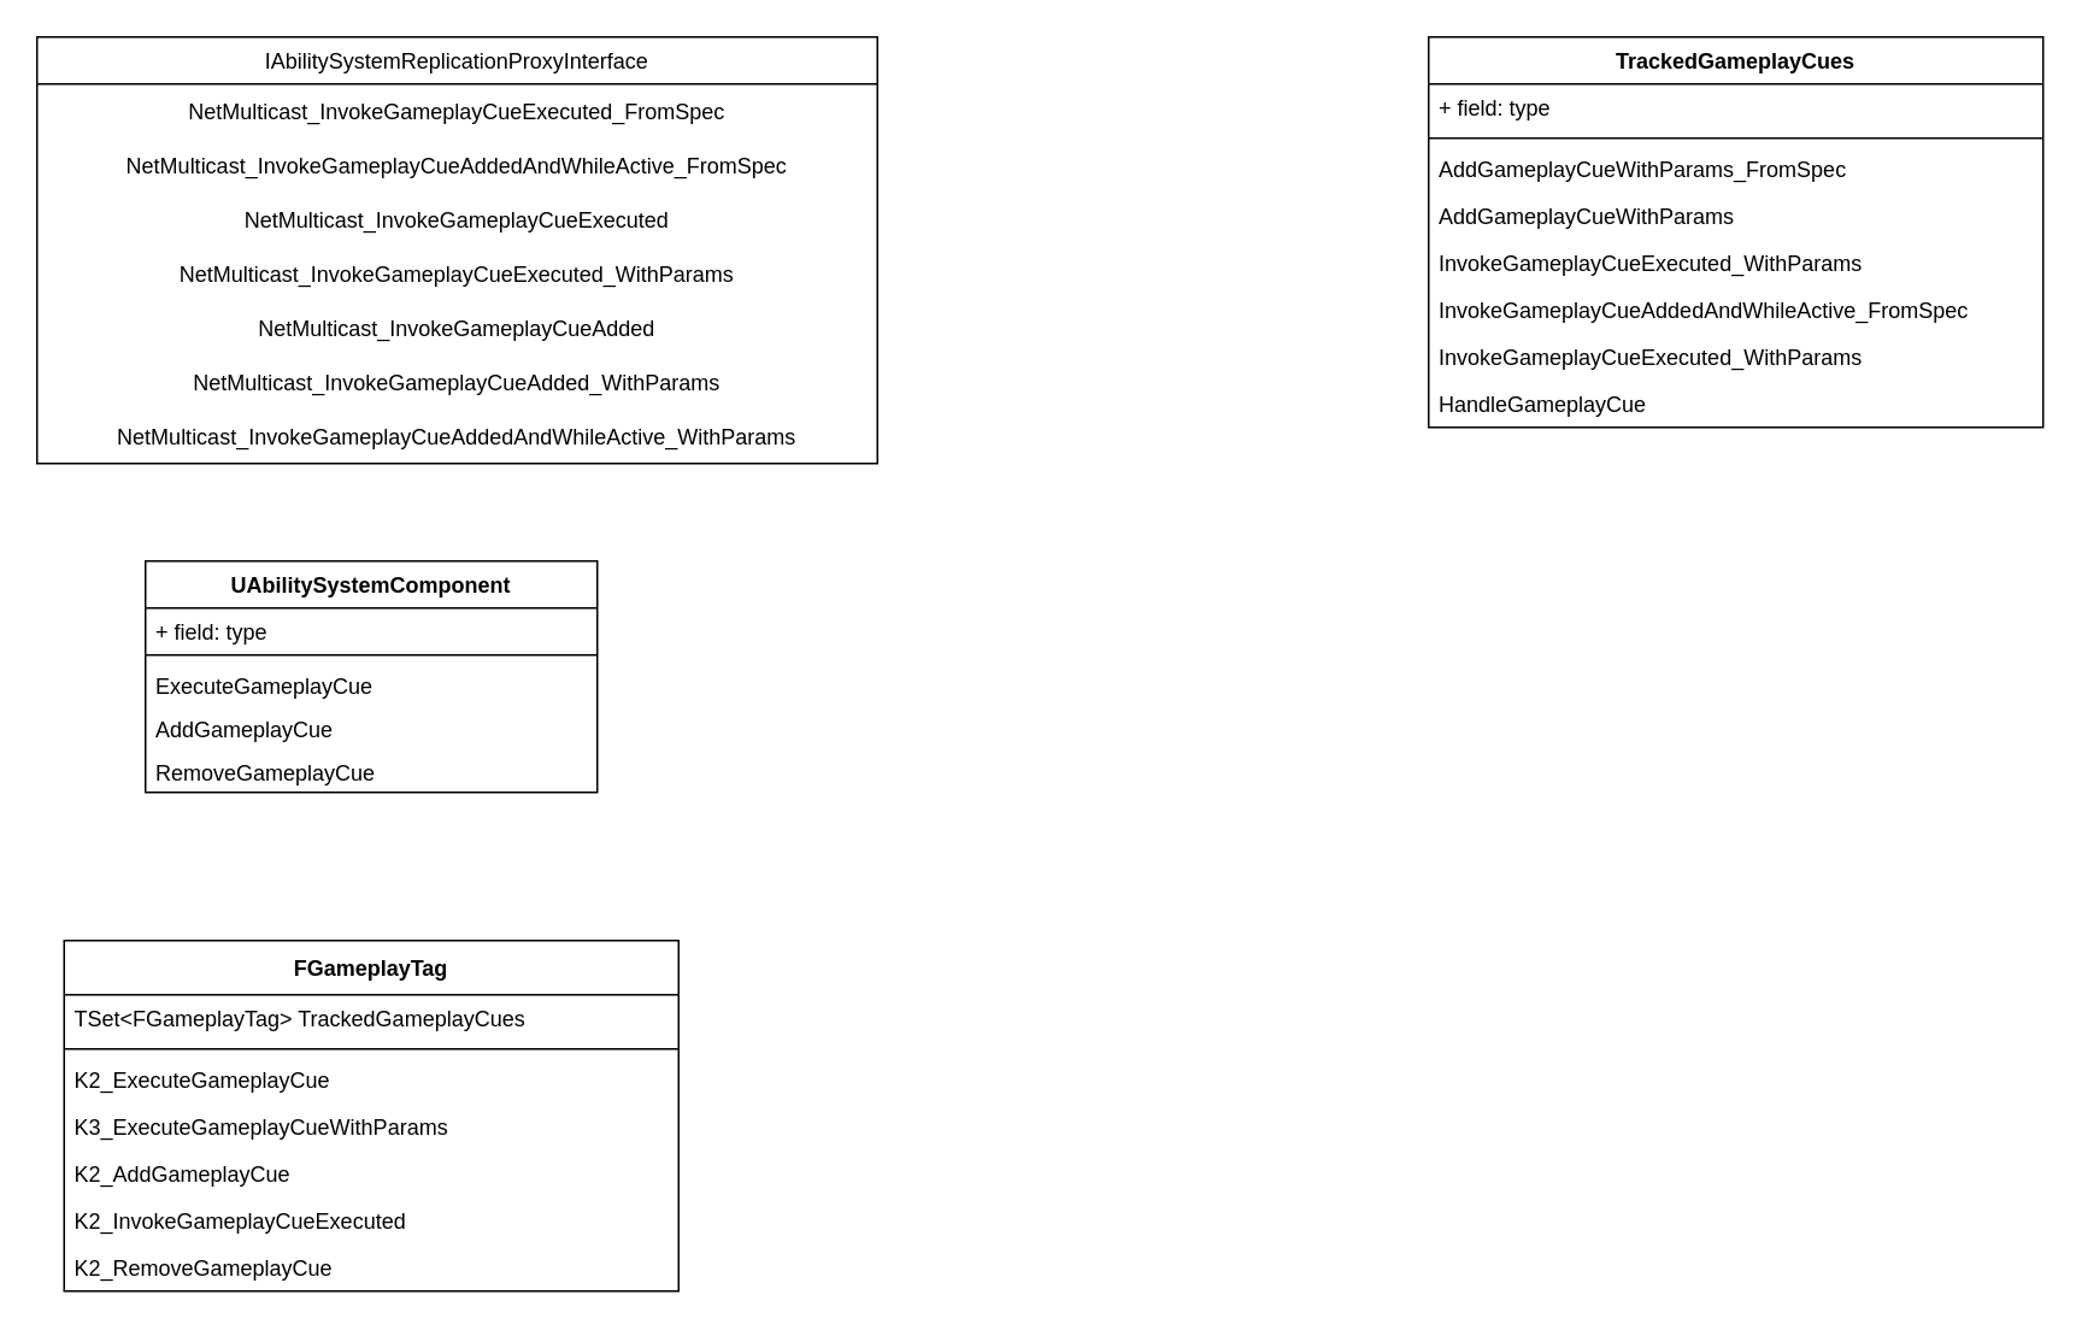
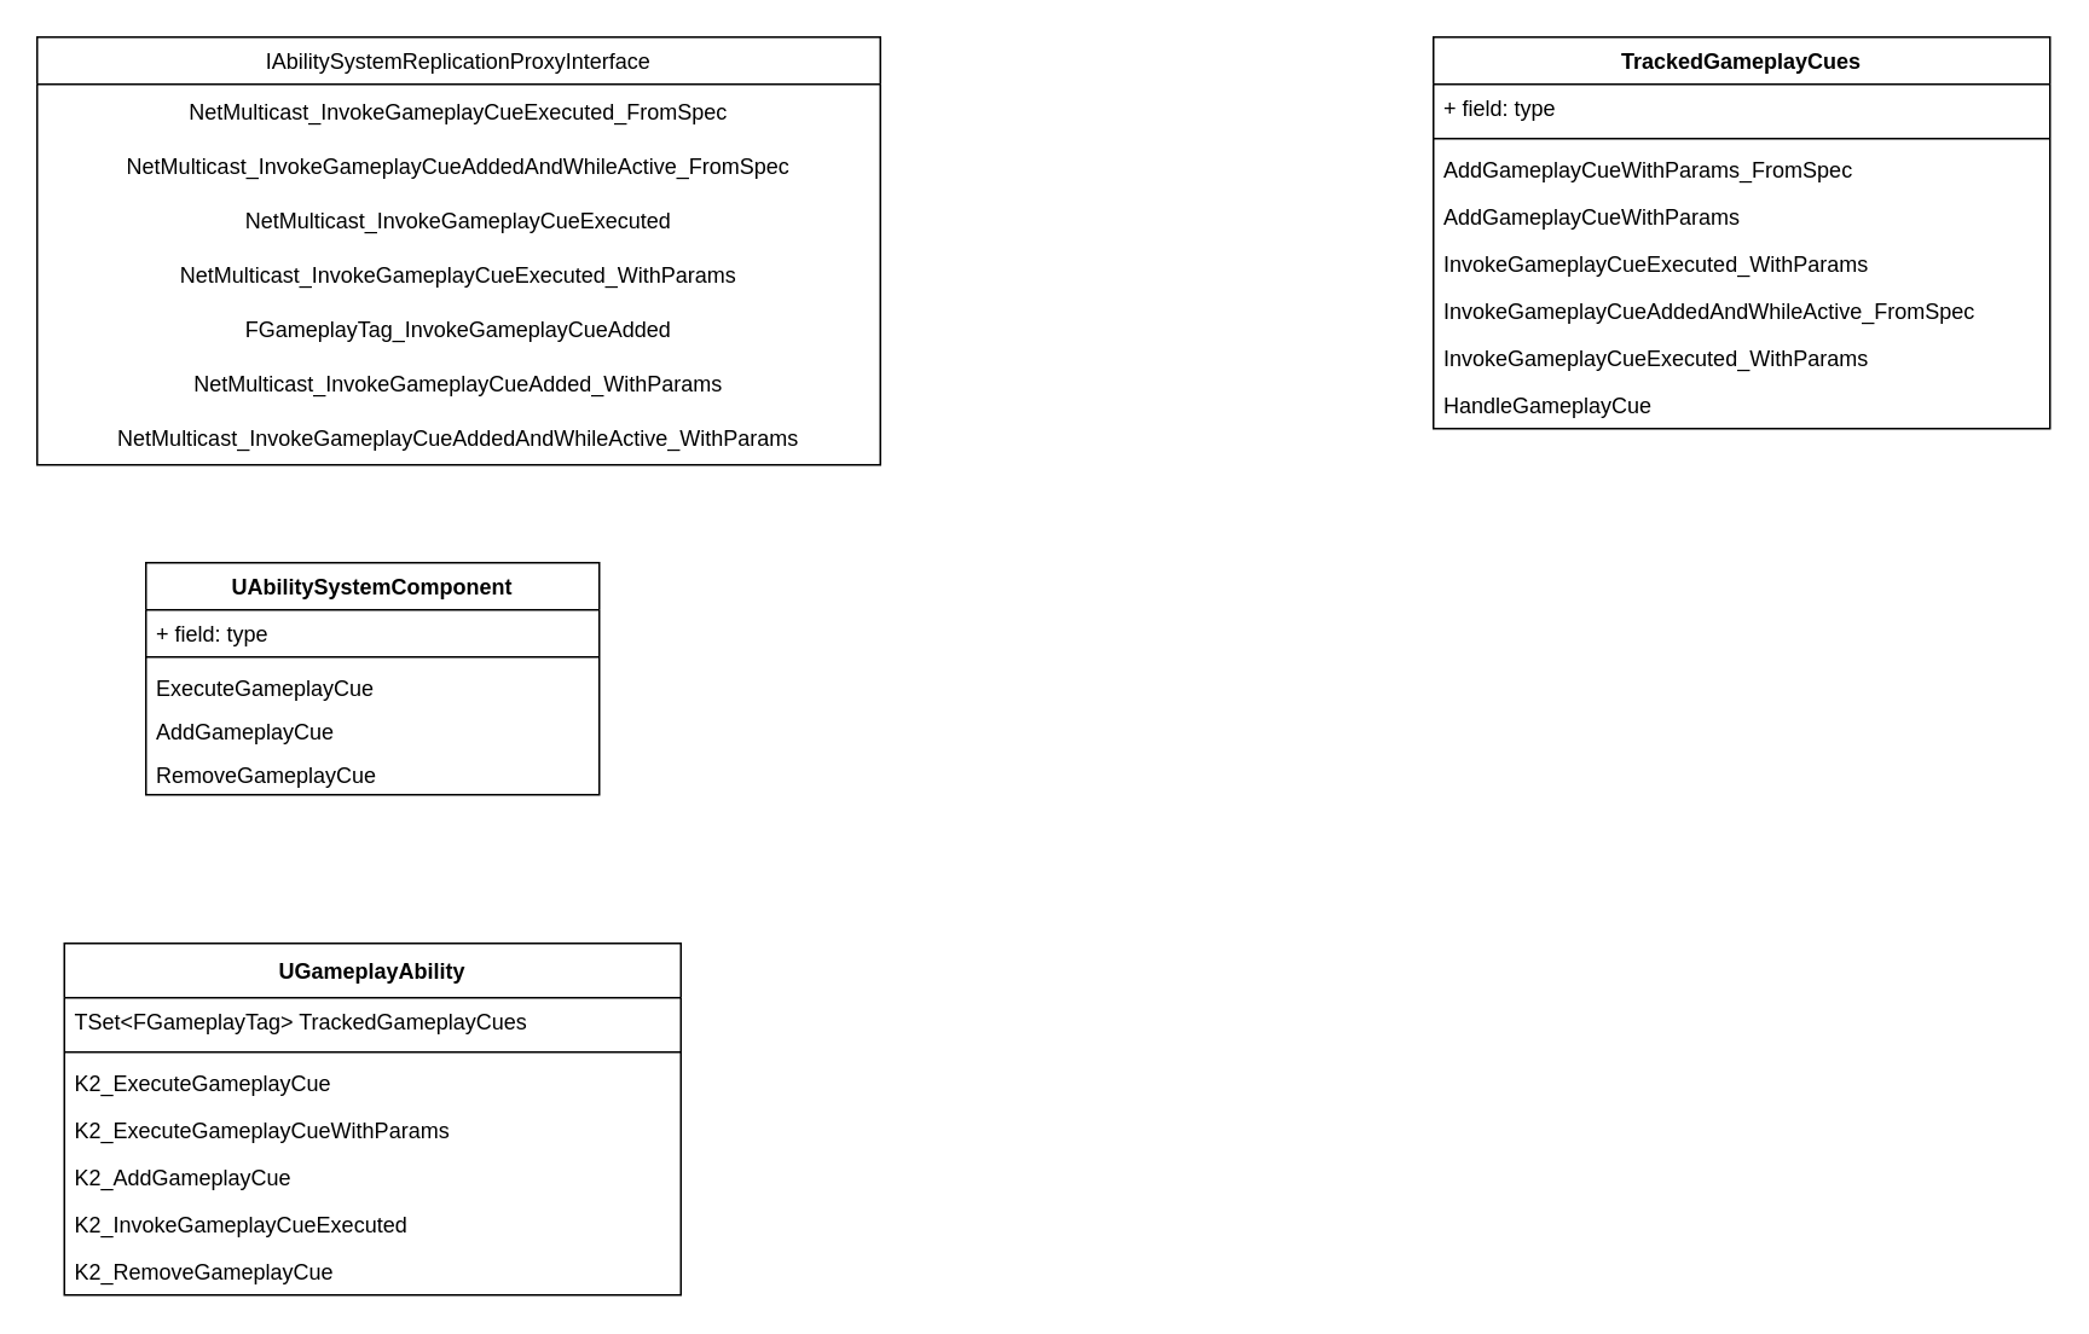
  <mxCell id="0" />
  <mxCell id="1" parent="0" />
- <mxCell id="2" value="FGameplayTag" style="swimlane;fontStyle=1;align=center;verticalAlign=middle;childLayout=stackLayout;horizontal=1;startSize=30;horizontalStack=0;resizeParent=1;resizeParentMax=0;resizeLast=0;collapsible=1;marginBottom=0;" vertex="1" parent="1"><mxGeometry x="35" y="520" width="340" height="194" as="geometry" /></mxCell>
+ <mxCell id="2" value="UGameplayAbility" style="swimlane;fontStyle=1;align=center;verticalAlign=middle;childLayout=stackLayout;horizontal=1;startSize=30;horizontalStack=0;resizeParent=1;resizeParentMax=0;resizeLast=0;collapsible=1;marginBottom=0;" vertex="1" parent="1"><mxGeometry x="35" y="520" width="340" height="194" as="geometry" /></mxCell>
  <mxCell id="3" value="TSet&lt;FGameplayTag&gt; TrackedGameplayCues" style="text;strokeColor=none;fillColor=none;align=left;verticalAlign=top;spacingLeft=4;spacingRight=4;overflow=hidden;rotatable=0;points=[[0,0.5],[1,0.5]];portConstraint=eastwest;" vertex="1" parent="2"><mxGeometry y="30" width="340" height="26" as="geometry" /></mxCell>
  <mxCell id="4" value="" style="line;strokeWidth=1;fillColor=none;align=left;verticalAlign=middle;spacingTop=-1;spacingLeft=3;spacingRight=3;rotatable=0;labelPosition=right;points=[];portConstraint=eastwest;" vertex="1" parent="2"><mxGeometry y="56" width="340" height="8" as="geometry" /></mxCell>
  <mxCell id="5" value="K2_ExecuteGameplayCue" style="text;strokeColor=none;fillColor=none;align=left;verticalAlign=top;spacingLeft=4;spacingRight=4;overflow=hidden;rotatable=0;points=[[0,0.5],[1,0.5]];portConstraint=eastwest;" vertex="1" parent="2"><mxGeometry y="64" width="340" height="26" as="geometry" /></mxCell>
- <mxCell id="6" value="K3_ExecuteGameplayCueWithParams" style="text;strokeColor=none;fillColor=none;align=left;verticalAlign=top;spacingLeft=4;spacingRight=4;overflow=hidden;rotatable=0;points=[[0,0.5],[1,0.5]];portConstraint=eastwest;" vertex="1" parent="2"><mxGeometry y="90" width="340" height="26" as="geometry" /></mxCell>
+ <mxCell id="6" value="K2_ExecuteGameplayCueWithParams" style="text;strokeColor=none;fillColor=none;align=left;verticalAlign=top;spacingLeft=4;spacingRight=4;overflow=hidden;rotatable=0;points=[[0,0.5],[1,0.5]];portConstraint=eastwest;" vertex="1" parent="2"><mxGeometry y="90" width="340" height="26" as="geometry" /></mxCell>
  <mxCell id="7" value="K2_AddGameplayCue" style="text;strokeColor=none;fillColor=none;align=left;verticalAlign=top;spacingLeft=4;spacingRight=4;overflow=hidden;rotatable=0;points=[[0,0.5],[1,0.5]];portConstraint=eastwest;" vertex="1" parent="2"><mxGeometry y="116" width="340" height="26" as="geometry" /></mxCell>
  <mxCell id="8" value="K2_InvokeGameplayCueExecuted" style="text;strokeColor=none;fillColor=none;align=left;verticalAlign=top;spacingLeft=4;spacingRight=4;overflow=hidden;rotatable=0;points=[[0,0.5],[1,0.5]];portConstraint=eastwest;" vertex="1" parent="2"><mxGeometry y="142" width="340" height="26" as="geometry" /></mxCell>
  <mxCell id="9" value="K2_RemoveGameplayCue" style="text;strokeColor=none;fillColor=none;align=left;verticalAlign=top;spacingLeft=4;spacingRight=4;overflow=hidden;rotatable=0;points=[[0,0.5],[1,0.5]];portConstraint=eastwest;" vertex="1" parent="2"><mxGeometry y="168" width="340" height="26" as="geometry" /></mxCell>
  <mxCell id="10" value="UAbilitySystemComponent" style="swimlane;fontStyle=1;align=center;verticalAlign=top;childLayout=stackLayout;horizontal=1;startSize=26;horizontalStack=0;resizeParent=1;resizeParentMax=0;resizeLast=0;collapsible=1;marginBottom=0;" vertex="1" parent="1"><mxGeometry x="80" y="310" width="250" height="128" as="geometry" /></mxCell>
  <mxCell id="11" value="+ field: type" style="text;strokeColor=none;fillColor=none;align=left;verticalAlign=top;spacingLeft=4;spacingRight=4;overflow=hidden;rotatable=0;points=[[0,0.5],[1,0.5]];portConstraint=eastwest;" vertex="1" parent="10"><mxGeometry y="26" width="250" height="22" as="geometry" /></mxCell>
  <mxCell id="12" value="" style="line;strokeWidth=1;fillColor=none;align=left;verticalAlign=middle;spacingTop=-1;spacingLeft=3;spacingRight=3;rotatable=0;labelPosition=right;points=[];portConstraint=eastwest;" vertex="1" parent="10"><mxGeometry y="48" width="250" height="8" as="geometry" /></mxCell>
  <mxCell id="13" value="ExecuteGameplayCue" style="text;strokeColor=none;fillColor=none;align=left;verticalAlign=top;spacingLeft=4;spacingRight=4;overflow=hidden;rotatable=0;points=[[0,0.5],[1,0.5]];portConstraint=eastwest;" vertex="1" parent="10"><mxGeometry y="56" width="250" height="24" as="geometry" /></mxCell>
  <mxCell id="14" value="AddGameplayCue" style="text;strokeColor=none;fillColor=none;align=left;verticalAlign=top;spacingLeft=4;spacingRight=4;overflow=hidden;rotatable=0;points=[[0,0.5],[1,0.5]];portConstraint=eastwest;" vertex="1" parent="10"><mxGeometry y="80" width="250" height="24" as="geometry" /></mxCell>
  <mxCell id="15" value="RemoveGameplayCue" style="text;strokeColor=none;fillColor=none;align=left;verticalAlign=top;spacingLeft=4;spacingRight=4;overflow=hidden;rotatable=0;points=[[0,0.5],[1,0.5]];portConstraint=eastwest;" vertex="1" parent="10"><mxGeometry y="104" width="250" height="24" as="geometry" /></mxCell>
  <mxCell id="16" value="IAbilitySystemReplicationProxyInterface" style="swimlane;fontStyle=0;childLayout=stackLayout;horizontal=1;startSize=26;fillColor=none;horizontalStack=0;resizeParent=1;resizeParentMax=0;resizeLast=0;collapsible=1;marginBottom=0;" vertex="1" parent="1"><mxGeometry x="20" y="20" width="465" height="236" as="geometry"><mxRectangle x="540" y="30" width="250" height="30" as="alternateBounds" /></mxGeometry></mxCell>
  <mxCell id="17" value="NetMulticast_InvokeGameplayCueExecuted_FromSpec" style="text;align=center;verticalAlign=middle;resizable=0;points=[];autosize=1;strokeColor=none;fillColor=none;fontSize=12;spacing=2;" vertex="1" parent="16"><mxGeometry y="26" width="465" height="30" as="geometry" /></mxCell>
  <mxCell id="18" value="NetMulticast_InvokeGameplayCueAddedAndWhileActive_FromSpec" style="text;align=center;verticalAlign=middle;resizable=0;points=[];autosize=1;strokeColor=none;fillColor=none;fontSize=12;spacing=2;" vertex="1" parent="16"><mxGeometry y="56" width="465" height="30" as="geometry" /></mxCell>
  <mxCell id="19" value="NetMulticast_InvokeGameplayCueExecuted" style="text;align=center;verticalAlign=middle;resizable=0;points=[];autosize=1;strokeColor=none;fillColor=none;fontSize=12;" vertex="1" parent="16"><mxGeometry y="86" width="465" height="30" as="geometry" /></mxCell>
  <mxCell id="20" value="NetMulticast_InvokeGameplayCueExecuted_WithParams" style="text;align=center;verticalAlign=middle;resizable=0;points=[];autosize=1;strokeColor=none;fillColor=none;fontSize=12;" vertex="1" parent="16"><mxGeometry y="116" width="465" height="30" as="geometry" /></mxCell>
- <mxCell id="21" value="NetMulticast_InvokeGameplayCueAdded" style="text;align=center;verticalAlign=middle;resizable=0;points=[];autosize=1;strokeColor=none;fillColor=none;fontSize=12;" vertex="1" parent="16"><mxGeometry y="146" width="465" height="30" as="geometry" /></mxCell>
+ <mxCell id="21" value="FGameplayTag_InvokeGameplayCueAdded" style="text;align=center;verticalAlign=middle;resizable=0;points=[];autosize=1;strokeColor=none;fillColor=none;fontSize=12;" vertex="1" parent="16"><mxGeometry y="146" width="465" height="30" as="geometry" /></mxCell>
  <mxCell id="22" value="NetMulticast_InvokeGameplayCueAdded_WithParams" style="text;align=center;verticalAlign=middle;resizable=0;points=[];autosize=1;strokeColor=none;fillColor=none;fontSize=12;" vertex="1" parent="16"><mxGeometry y="176" width="465" height="30" as="geometry" /></mxCell>
  <mxCell id="23" value="NetMulticast_InvokeGameplayCueAddedAndWhileActive_WithParams" style="text;align=center;verticalAlign=middle;resizable=0;points=[];autosize=1;strokeColor=none;fillColor=none;fontSize=12;" vertex="1" parent="16"><mxGeometry y="206" width="465" height="30" as="geometry" /></mxCell>
  <mxCell id="24" style="edgeStyle=none;rounded=0;orthogonalLoop=1;jettySize=auto;html=1;exitX=0.5;exitY=0;exitDx=0;exitDy=0;fontSize=8;startArrow=none;startFill=0;" edge="1" parent="1" source="2" target="2"><mxGeometry relative="1" as="geometry" /></mxCell>
  <mxCell id="25" value="TrackedGameplayCues" style="swimlane;fontStyle=1;align=center;verticalAlign=top;childLayout=stackLayout;horizontal=1;startSize=26;horizontalStack=0;resizeParent=1;resizeParentMax=0;resizeLast=0;collapsible=1;marginBottom=0;" vertex="1" parent="1"><mxGeometry x="790" y="20" width="340" height="216" as="geometry" /></mxCell>
  <mxCell id="26" value="+ field: type" style="text;strokeColor=none;fillColor=none;align=left;verticalAlign=top;spacingLeft=4;spacingRight=4;overflow=hidden;rotatable=0;points=[[0,0.5],[1,0.5]];portConstraint=eastwest;" vertex="1" parent="25"><mxGeometry y="26" width="340" height="26" as="geometry" /></mxCell>
  <mxCell id="27" value="" style="line;strokeWidth=1;fillColor=none;align=left;verticalAlign=middle;spacingTop=-1;spacingLeft=3;spacingRight=3;rotatable=0;labelPosition=right;points=[];portConstraint=eastwest;" vertex="1" parent="25"><mxGeometry y="52" width="340" height="8" as="geometry" /></mxCell>
  <mxCell id="28" value="AddGameplayCueWithParams_FromSpec" style="text;strokeColor=none;fillColor=none;align=left;verticalAlign=top;spacingLeft=4;spacingRight=4;overflow=hidden;rotatable=0;points=[[0,0.5],[1,0.5]];portConstraint=eastwest;" vertex="1" parent="25"><mxGeometry y="60" width="340" height="26" as="geometry" /></mxCell>
  <mxCell id="29" value="AddGameplayCueWithParams" style="text;strokeColor=none;fillColor=none;align=left;verticalAlign=top;spacingLeft=4;spacingRight=4;overflow=hidden;rotatable=0;points=[[0,0.5],[1,0.5]];portConstraint=eastwest;" vertex="1" parent="25"><mxGeometry y="86" width="340" height="26" as="geometry" /></mxCell>
  <mxCell id="30" value="InvokeGameplayCueExecuted_WithParams" style="text;strokeColor=none;fillColor=none;align=left;verticalAlign=top;spacingLeft=4;spacingRight=4;overflow=hidden;rotatable=0;points=[[0,0.5],[1,0.5]];portConstraint=eastwest;" vertex="1" parent="25"><mxGeometry y="112" width="340" height="26" as="geometry" /></mxCell>
  <mxCell id="31" value="InvokeGameplayCueAddedAndWhileActive_FromSpec" style="text;strokeColor=none;fillColor=none;align=left;verticalAlign=top;spacingLeft=4;spacingRight=4;overflow=hidden;rotatable=0;points=[[0,0.5],[1,0.5]];portConstraint=eastwest;" vertex="1" parent="25"><mxGeometry y="138" width="340" height="26" as="geometry" /></mxCell>
  <mxCell id="32" value="InvokeGameplayCueExecuted_WithParams" style="text;strokeColor=none;fillColor=none;align=left;verticalAlign=top;spacingLeft=4;spacingRight=4;overflow=hidden;rotatable=0;points=[[0,0.5],[1,0.5]];portConstraint=eastwest;" vertex="1" parent="25"><mxGeometry y="164" width="340" height="26" as="geometry" /></mxCell>
  <mxCell id="33" value="HandleGameplayCue" style="text;strokeColor=none;fillColor=none;align=left;verticalAlign=top;spacingLeft=4;spacingRight=4;overflow=hidden;rotatable=0;points=[[0,0.5],[1,0.5]];portConstraint=eastwest;" vertex="1" parent="25"><mxGeometry y="190" width="340" height="26" as="geometry" /></mxCell>
